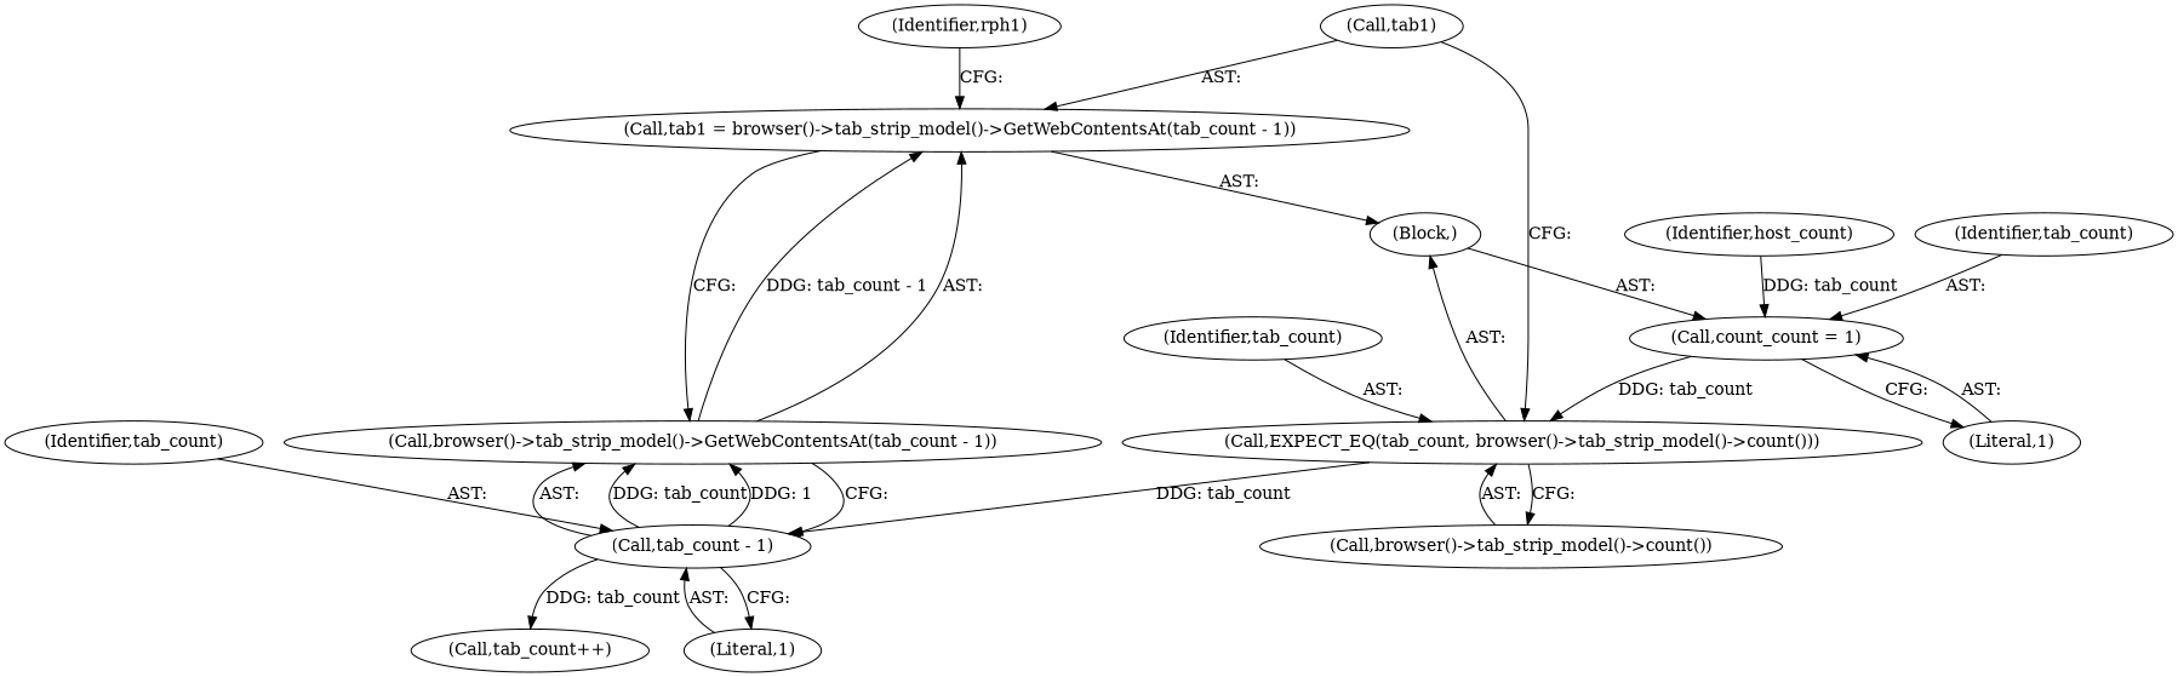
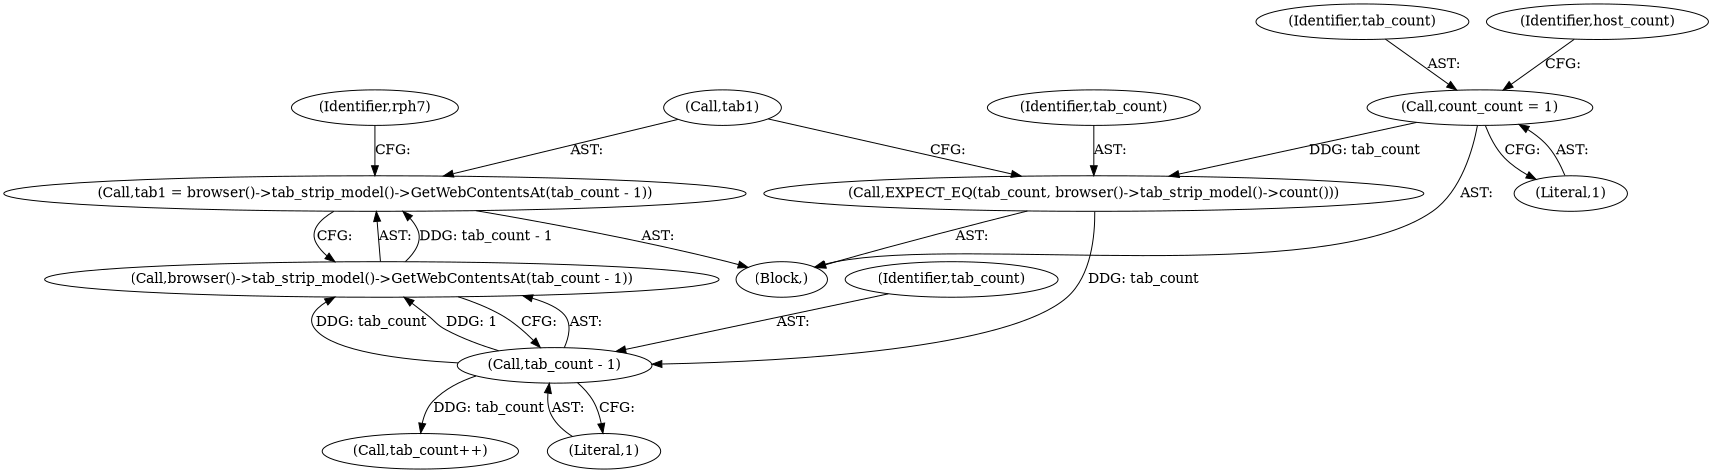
  digraph {
    n1 [label="(Call,tab1 = browser()->tab_strip_model()->GetWebContentsAt(tab_count - 1))"]
    n2 [label="(Call,browser()->tab_strip_model()->GetWebContentsAt(tab_count - 1))"]
    n3 [label="(Block,)"]
    n4 [label="(Call,tab_count - 1)"]
    n5 [label="(Call,tab_count++)"]
    n6 [label="(Literal,1)"]
    n7 [label="(Call,EXPECT_EQ(tab_count, browser()->tab_strip_model()->count()))"]
-   n8 [label="(Call,browser()->tab_strip_model()->count())"]
    n9 [label="(Call,count_count = 1)"]
    n10 [label="(Literal,1)"]
    n11 [label="(Identifier,tab_count)"]
    n12 [label="(Identifier,tab_count)"]
-   n13 [label="(Identifier,rph1)"]
+   n13 [label="(Identifier,rph7)"]
    n14 [label="(Identifier,tab_count)"]
    n15 [label="(Call,tab1)"]
    n16 [label="(Identifier,host_count)"]
    n1 -> n2 [label="CFG: "]
    n1 -> n3 [label="AST: "]
    n2 -> n1 [label="AST: "]
    n2 -> n1 [label="DDG: tab_count - 1"]
    n2 -> n4 [label="CFG: "]
    n4 -> n2 [label="AST: "]
    n4 -> n2 [label="DDG: tab_count"]
    n4 -> n2 [label="DDG: 1"]
    n4 -> n5 [label="DDG: tab_count"]
    n4 -> n6 [label="CFG: "]
    n6 -> n4 [label="AST: "]
    n7 -> n3 [label="AST: "]
    n7 -> n4 [label="DDG: tab_count"]
-   n7 -> n8 [label="CFG: "]
-   n8 -> n7 [label="AST: "]
-   n3 -> n9 [label="AST: "]
+   n9 -> n3 [label="AST: "]
    n9 -> n7 [label="DDG: tab_count"]
    n9 -> n10 [label="CFG: "]
    n10 -> n9 [label="AST: "]
    n11 -> n4 [label="AST: "]
    n12 -> n9 [label="AST: "]
    n13 -> n1 [label="CFG: "]
    n14 -> n7 [label="AST: "]
    n15 -> n1 [label="AST: "]
    n15 -> n7 [label="CFG: "]
-   n16 -> n9 [label="DDG: tab_count"]
+   n16 -> n9 [label="CFG: "]
  }
